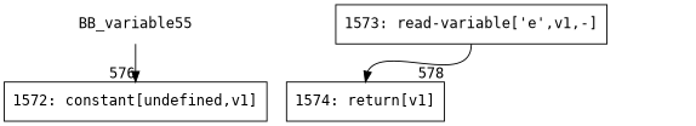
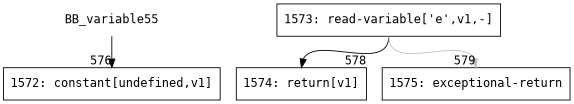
  digraph {
    fontname="DejaVu Sans Mono"
    rankdir=TD
    node [fontname="DejaVu Sans Mono" shape=record]
    edge [fontname="DejaVu Sans Mono" headport=n tailport=s]
    n1 [label=BB_variable55 shape=none]
    n2 [label="{1572: constant[undefined,v1]}"]
    n3 [label="{1573: read-variable['e',v1,-]}"]
    n4 [label="{1574: return[v1]}"]
+   n5 [label="{1575: exceptional-return}"]
    n1 -> n2 [headlabel="    576"]
    n3 -> n4 [headlabel="      578"]
+   n3 -> n5 [color=gray headlabel="      579"]
  }
